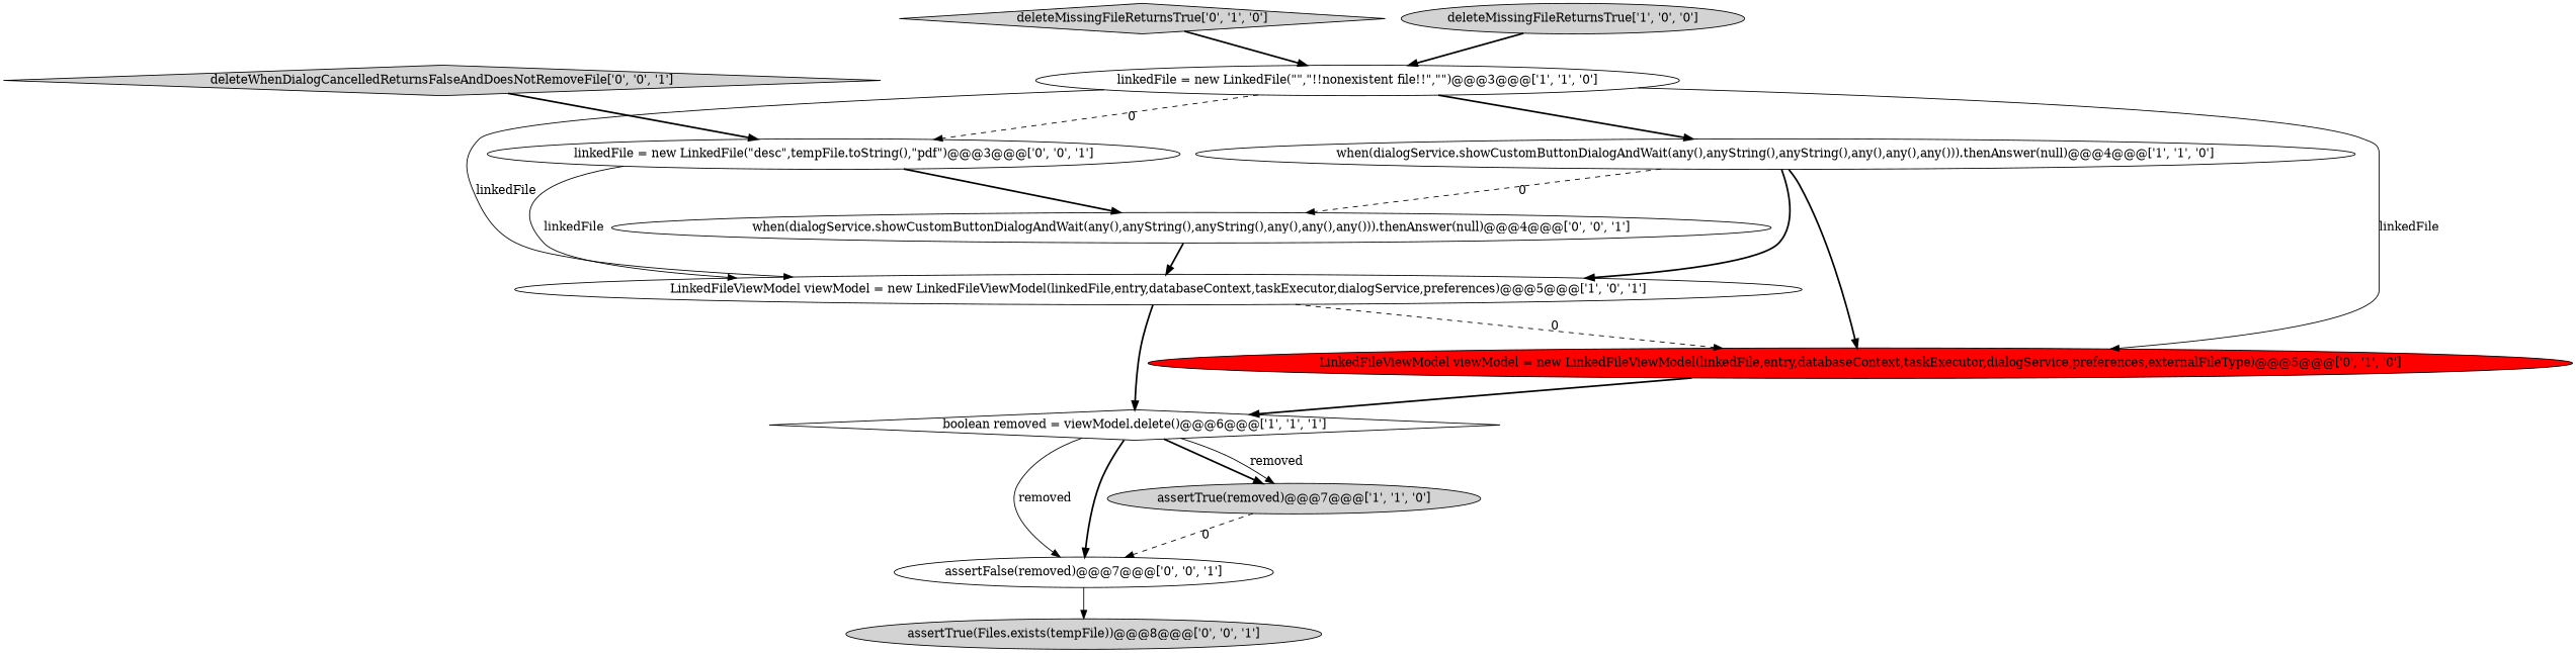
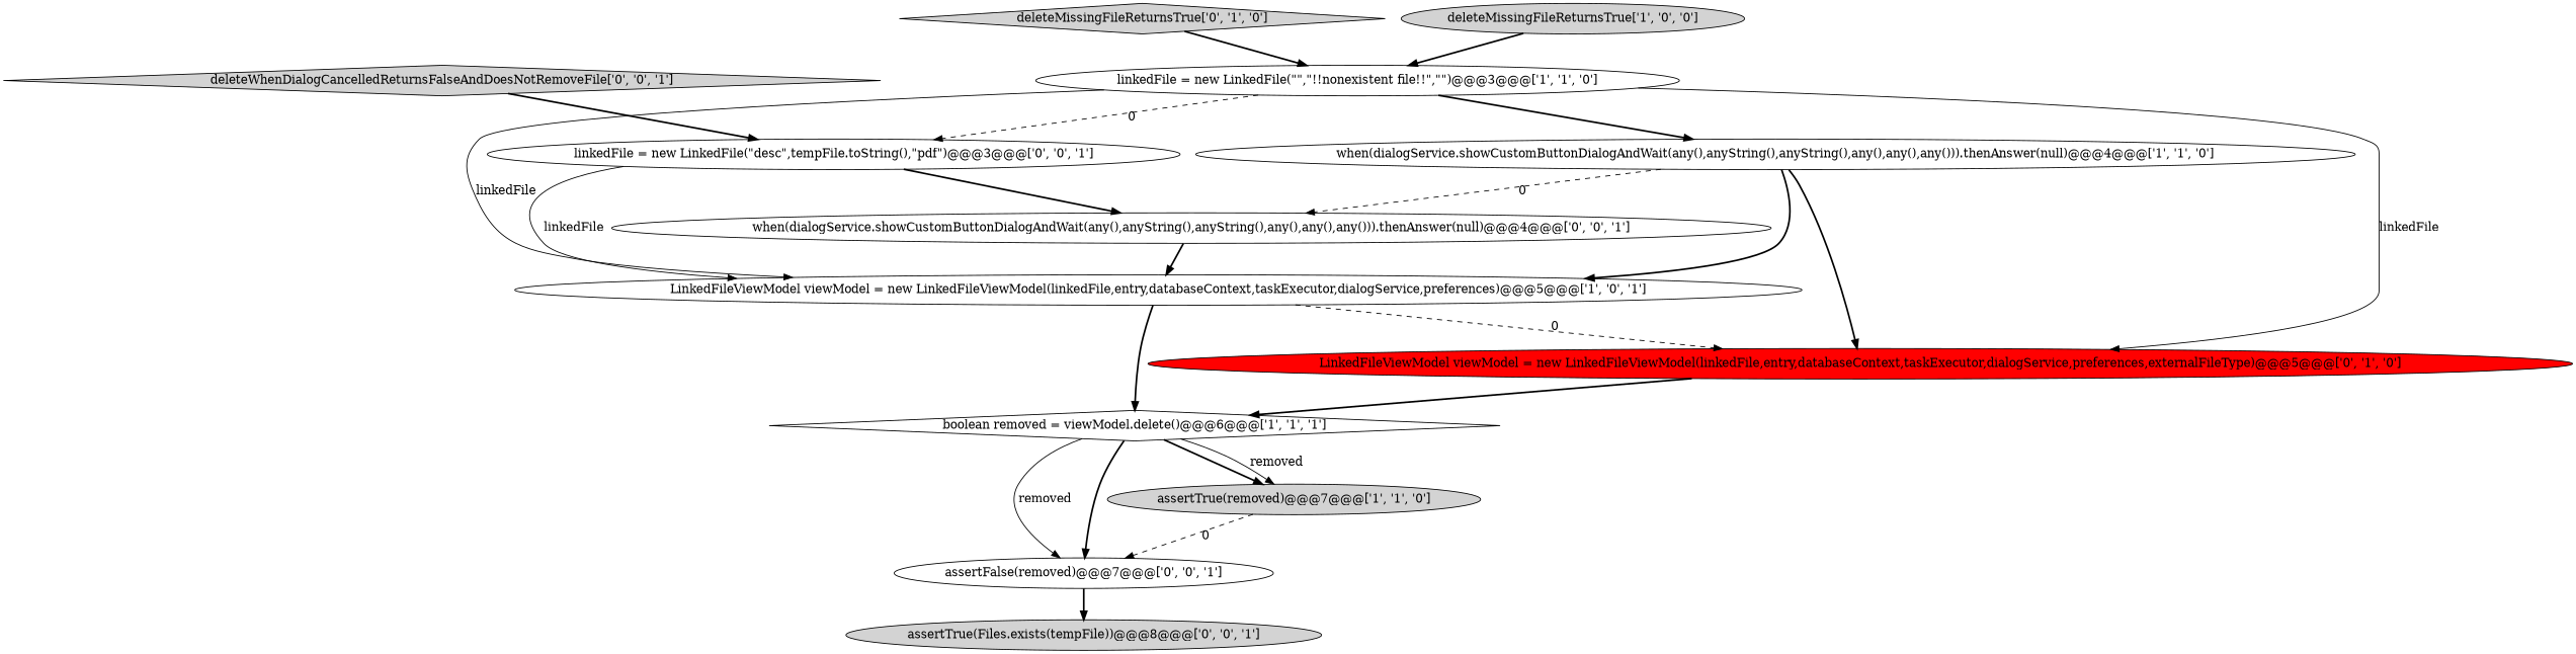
  digraph {
    node [fillcolor=white shape=ellipse style=filled]
    edge [style=bold]
    n1 [fillcolor=lightgray label="assertTrue(Files.exists(tempFile))@@@8@@@['0', '0', '1']"]
    n2 [label="linkedFile = new LinkedFile(\"desc\",tempFile.toString(),\"pdf\")@@@3@@@['0', '0', '1']"]
    n3 [label="when(dialogService.showCustomButtonDialogAndWait(any(),anyString(),anyString(),any(),any(),any())).thenAnswer(null)@@@4@@@['0', '0', '1']"]
    n4 [label="LinkedFileViewModel viewModel = new LinkedFileViewModel(linkedFile,entry,databaseContext,taskExecutor,dialogService,preferences)@@@5@@@['1', '0', '1']"]
    n5 [fillcolor=red label="LinkedFileViewModel viewModel = new LinkedFileViewModel(linkedFile,entry,databaseContext,taskExecutor,dialogService,preferences,externalFileType)@@@5@@@['0', '1', '0']"]
    n6 [label="boolean removed = viewModel.delete()@@@6@@@['1', '1', '1']" shape=diamond]
    n7 [fillcolor=lightgray label="deleteMissingFileReturnsTrue['0', '1', '0']" shape=diamond]
    n8 [label="linkedFile = new LinkedFile(\"\",\"!!nonexistent file!!\",\"\")@@@3@@@['1', '1', '0']"]
    n9 [label="when(dialogService.showCustomButtonDialogAndWait(any(),anyString(),anyString(),any(),any(),any())).thenAnswer(null)@@@4@@@['1', '1', '0']"]
    n10 [label="assertFalse(removed)@@@7@@@['0', '0', '1']"]
    n11 [fillcolor=lightgray label="assertTrue(removed)@@@7@@@['1', '1', '0']"]
    n12 [fillcolor=lightgray label="deleteWhenDialogCancelledReturnsFalseAndDoesNotRemoveFile['0', '0', '1']" shape=diamond]
    n13 [fillcolor=lightgray label="deleteMissingFileReturnsTrue['1', '0', '0']"]
    n2 -> n3
    n2 -> n4 [label=linkedFile style=solid]
    n3 -> n4
    n4 -> n5 [label=0 style=dashed]
    n4 -> n6
    n5 -> n6
    n6 -> n10 [label=removed style=solid]
    n6 -> n10
    n6 -> n11
    n6 -> n11 [label=removed style=solid]
    n7 -> n8
    n8 -> n2 [label=0 style=dashed]
    n8 -> n4 [label=linkedFile style=solid]
    n8 -> n5 [label=linkedFile style=solid]
    n8 -> n9
    n9 -> n3 [label=0 style=dashed]
    n9 -> n4
    n9 -> n5
-   n10 -> n1 [style=solid]
+   n10 -> n1
    n11 -> n10 [label=0 style=dashed]
    n12 -> n2
    n13 -> n8
  }
